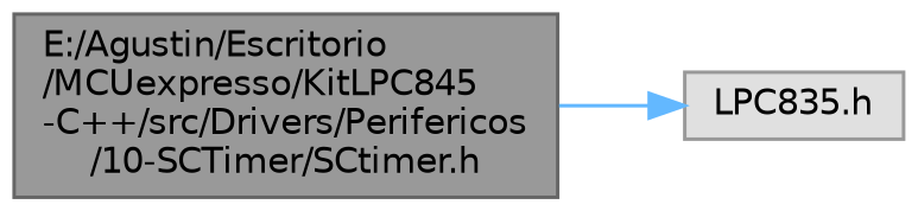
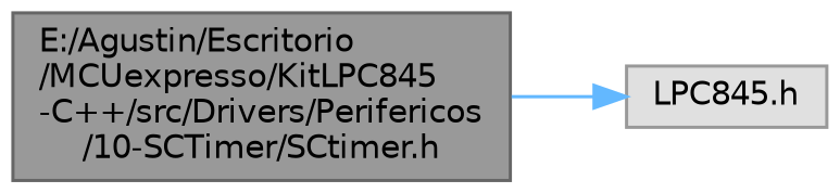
  digraph {
    rankdir=LR
    node [fontname=Helvetica fontsize=10 shape=box style=filled]
    n1 [color=gray40 fillcolor=grey60 fontcolor=black height=0.2 label="E:/Agustin/Escritorio\l/MCUexpresso/KitLPC845\l-C++/src/Drivers/Perifericos\l/10-SCTimer/SCtimer.h" width=0.4]
-   n2 [color=grey60 fillcolor="#E0E0E0" height=0.2 label="LPC835.h" width=0.4]
+   n2 [color=grey60 fillcolor="#E0E0E0" height=0.2 label="LPC845.h" width=0.4]
    n1 -> n2 [color=steelblue1 fontname=Helvetica fontsize=10 labelfontname=Helvetica labelfontsize=10 style=solid]
  }
